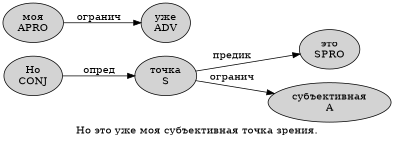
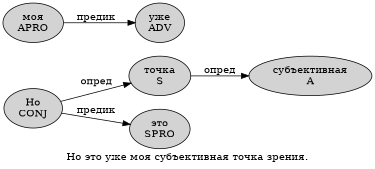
  digraph {
    label="Но это уже моя субъективная точка зрения."
    rankdir=LR
    node [fillcolor=lightgray penwidth=1 shape=ellipse style=filled]
    n1 [label="Но\nCONJ"]
    n2 [label="точка\nS"]
    n3 [label="это\nSPRO"]
    n4 [label="субъективная\nA"]
    n5 [label="уже\nADV"]
    n6 [label="моя\nAPRO"]
    n1 -> n2 [label="опред"]
-   n2 -> n3 [label="предик"]
-   n2 -> n4 [label="огранич"]
-   n6 -> n5 [label="огранич"]
+   n1 -> n3 [label="предик"]
+   n2 -> n4 [label="опред"]
+   n6 -> n5 [label="предик"]
  }
